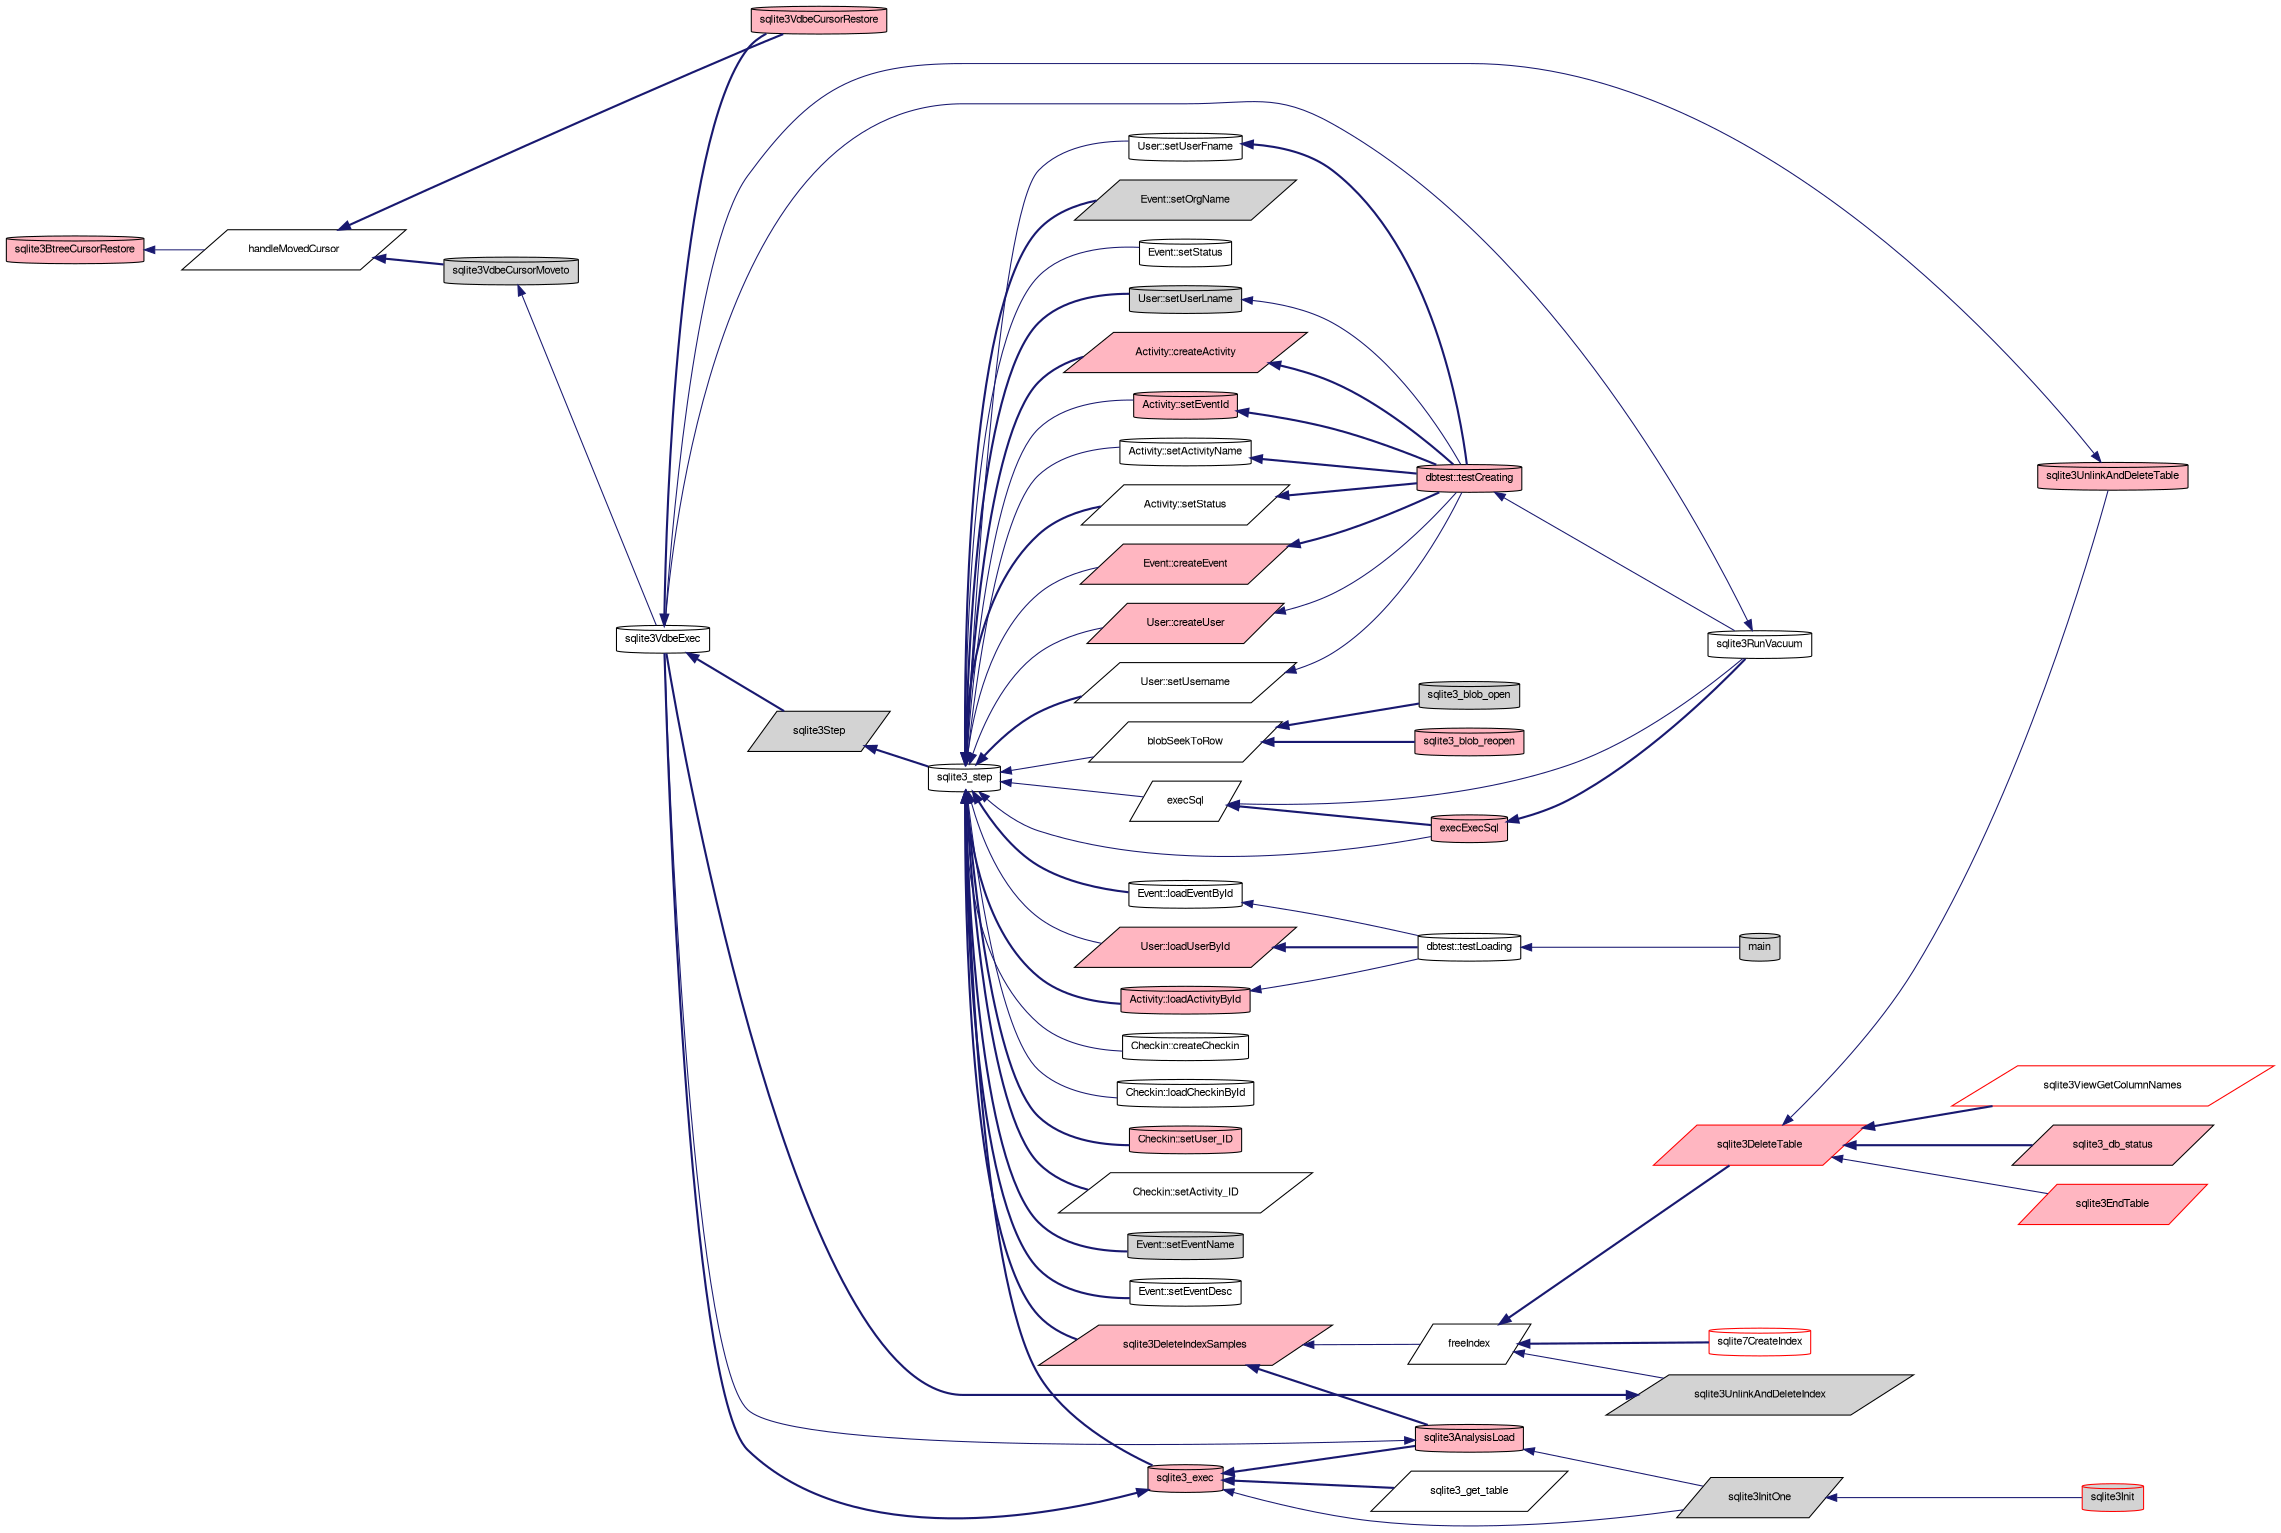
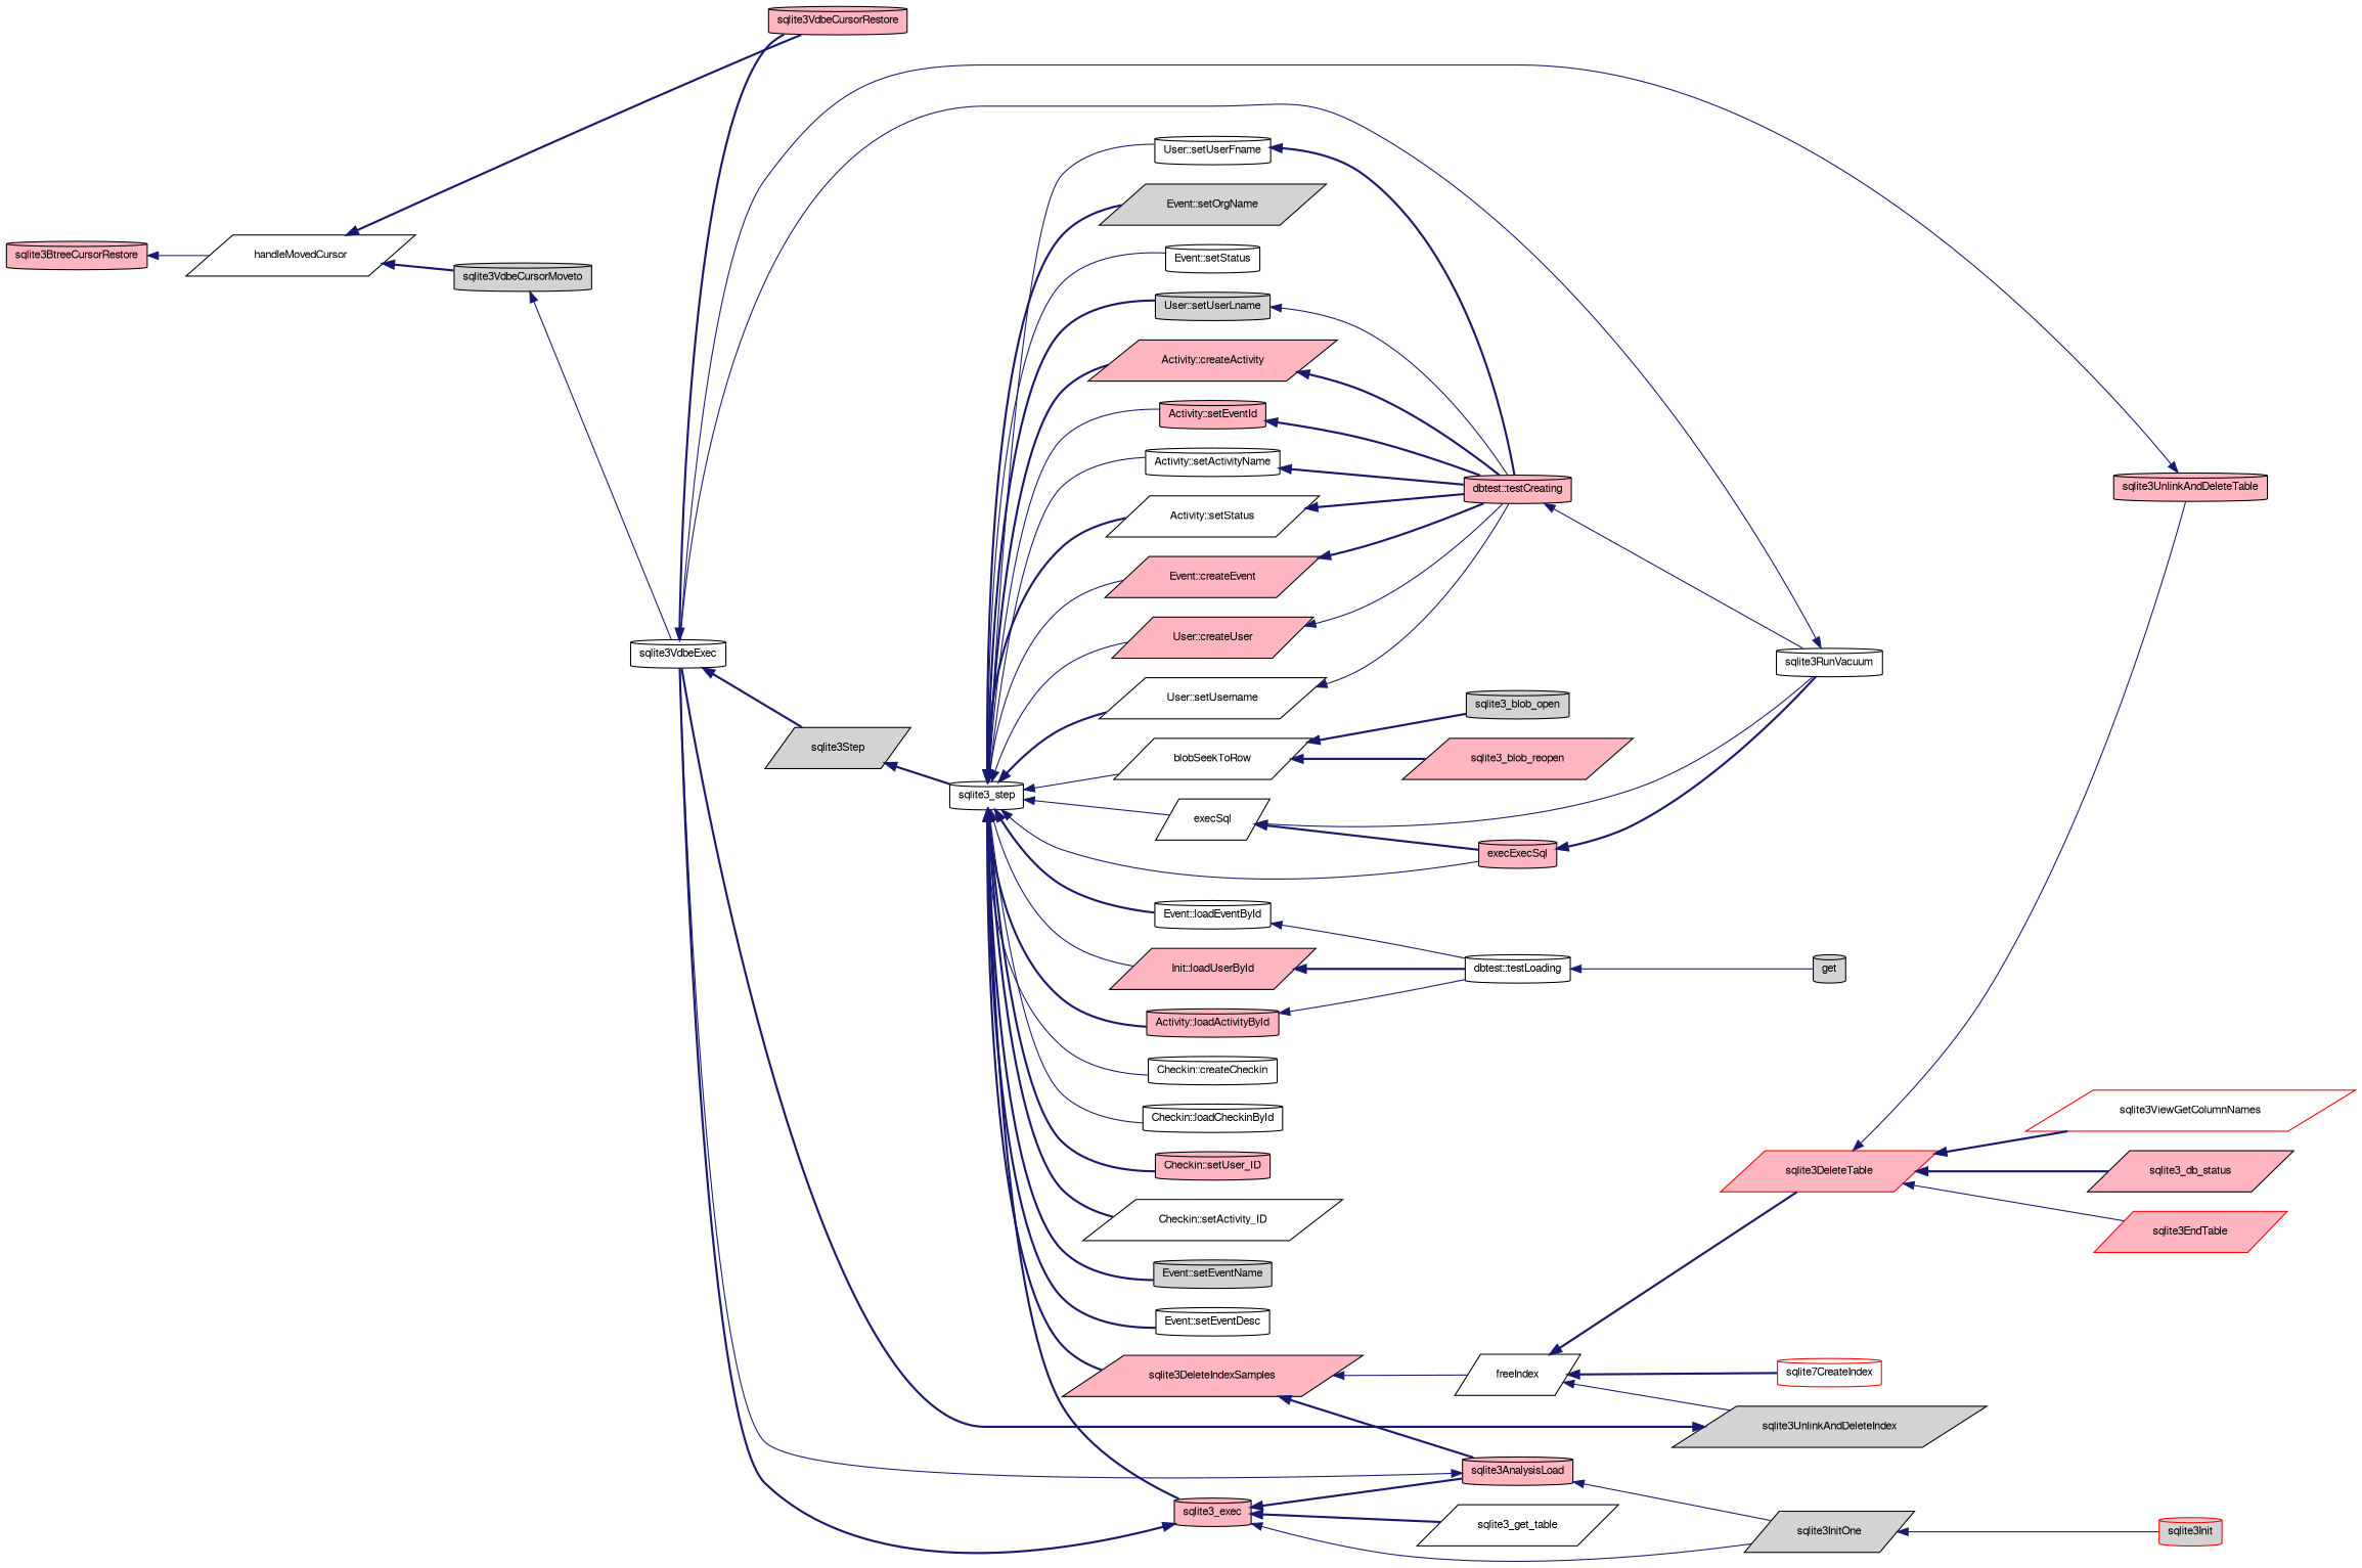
  digraph {
    rankdir=LR
    node [color=black fillcolor=white fontname=FreeSans fontsize=10 shape=cylinder style=filled]
    edge [color=midnightblue dir=back fontname=FreeSans fontsize=10 labelfontname=FreeSans labelfontsize=10 style=bold]
    n1 [fillcolor=lightpink fontcolor=black height=0.2 label=sqlite3BtreeCursorRestore width=0.4]
    n2 [height=0.2 label=handleMovedCursor shape=parallelogram width=0.4]
    n3 [fillcolor=lightpink height=0.2 label=sqlite3VdbeCursorRestore width=0.4]
    n4 [fillcolor=lightgrey height=0.2 label=sqlite3VdbeCursorMoveto width=0.4]
    n5 [height=0.2 label=sqlite3VdbeExec width=0.4]
    n6 [fillcolor=lightgrey height=0.2 label=sqlite3Step shape=parallelogram width=0.4]
    n7 [height=0.2 label=sqlite3_step width=0.4]
    n8 [fillcolor=lightpink height=0.2 label="Activity::createActivity" shape=parallelogram width=0.4]
    n9 [fillcolor=lightpink height=0.2 label="Activity::loadActivityById" width=0.4]
    n10 [fillcolor=lightpink height=0.2 label="Activity::setEventId" width=0.4]
    n11 [height=0.2 label="Activity::setActivityName" width=0.4]
    n12 [height=0.2 label="Activity::setStatus" shape=parallelogram width=0.4]
    n13 [height=0.2 label="Checkin::createCheckin" width=0.4]
    n14 [height=0.2 label="Checkin::loadCheckinById" width=0.4]
    n15 [fillcolor=lightpink height=0.2 label="Checkin::setUser_ID" width=0.4]
    n16 [height=0.2 label="Checkin::setActivity_ID" shape=parallelogram width=0.4]
    n17 [fillcolor=lightpink height=0.2 label="Event::createEvent" shape=parallelogram width=0.4]
    n18 [height=0.2 label="Event::loadEventById" width=0.4]
    n19 [fillcolor=lightgrey height=0.2 label="Event::setEventName" width=0.4]
    n20 [height=0.2 label="Event::setEventDesc" width=0.4]
    n21 [fillcolor=lightgrey height=0.2 label="Event::setOrgName" shape=parallelogram width=0.4]
    n22 [height=0.2 label="Event::setStatus" width=0.4]
    n23 [height=0.2 label=blobSeekToRow shape=parallelogram width=0.4]
    n24 [fillcolor=lightpink height=0.2 label=sqlite3DeleteIndexSamples shape=parallelogram width=0.4]
    n25 [fillcolor=lightpink height=0.2 label=sqlite3_exec width=0.4]
    n26 [height=0.2 label=execSql shape=parallelogram width=0.4]
    n27 [fillcolor=lightpink height=0.2 label=execExecSql width=0.4]
    n28 [fillcolor=lightpink height=0.2 label="User::createUser" shape=parallelogram width=0.4]
-   n29 [fillcolor=lightpink height=0.2 label="User::loadUserById" shape=parallelogram width=0.4]
+   n29 [fillcolor=lightpink height=0.2 label="Init::loadUserById" shape=parallelogram width=0.4]
    n30 [height=0.2 label="User::setUsername" shape=parallelogram width=0.4]
    n31 [height=0.2 label="User::setUserFname" width=0.4]
    n32 [fillcolor=lightgrey height=0.2 label="User::setUserLname" width=0.4]
    n33 [fillcolor=lightpink height=0.2 label="dbtest::testCreating" width=0.4]
    n34 [height=0.2 label="dbtest::testLoading" width=0.4]
    n35 [fillcolor=lightgrey height=0.2 label=sqlite3_blob_open width=0.4]
-   n36 [fillcolor=lightpink height=0.2 label=sqlite3_blob_reopen width=0.4]
+   n36 [fillcolor=lightpink height=0.2 label=sqlite3_blob_reopen shape=parallelogram width=0.4]
    n37 [fillcolor=lightpink height=0.2 label=sqlite3AnalysisLoad width=0.4]
    n38 [height=0.2 label=freeIndex shape=parallelogram width=0.4]
    n39 [fillcolor=lightgrey height=0.2 label=sqlite3InitOne shape=parallelogram width=0.4]
    n40 [height=0.2 label=sqlite3_get_table shape=parallelogram width=0.4]
    n41 [height=0.2 label=sqlite3RunVacuum width=0.4]
-   n42 [fillcolor=lightgrey height=0.2 label=main width=0.4]
+   n42 [fillcolor=lightgrey height=0.2 label=get width=0.4]
    n43 [fillcolor=lightgrey height=0.2 label=sqlite3UnlinkAndDeleteIndex shape=parallelogram width=0.4]
    n44 [color=red fillcolor=lightpink height=0.2 label=sqlite3DeleteTable shape=parallelogram width=0.4]
    n45 [color=red height=0.2 label=sqlite7CreateIndex width=0.4]
    n46 [color=red fillcolor=lightgrey height=0.2 label=sqlite3Init width=0.4]
    n47 [fillcolor=lightpink height=0.2 label=sqlite3_db_status shape=parallelogram width=0.4]
    n48 [fillcolor=lightpink height=0.2 label=sqlite3UnlinkAndDeleteTable width=0.4]
    n49 [color=red fillcolor=lightpink height=0.2 label=sqlite3EndTable shape=parallelogram width=0.4]
    n50 [color=red height=0.2 label=sqlite3ViewGetColumnNames shape=parallelogram width=0.4]
    n1 -> n2 [style=solid]
    n2 -> n3
    n2 -> n4
    n4 -> n5 [style=solid]
    n5 -> n3
    n5 -> n6
    n6 -> n7
    n7 -> n8
    n7 -> n9
    n7 -> n10 [style=solid]
    n7 -> n11 [style=solid]
    n7 -> n12
    n7 -> n13 [style=solid]
    n7 -> n14 [style=solid]
    n7 -> n15
    n7 -> n16
    n7 -> n17 [style=solid]
    n7 -> n18
    n7 -> n19
    n7 -> n20
    n7 -> n21
    n7 -> n22 [style=solid]
    n7 -> n23 [style=solid]
    n7 -> n24
    n7 -> n25
    n7 -> n26 [style=solid]
    n7 -> n27 [style=solid]
    n7 -> n28 [style=solid]
    n7 -> n29 [style=solid]
    n7 -> n30
    n7 -> n31 [style=solid]
    n7 -> n32
    n8 -> n33
    n9 -> n34 [style=solid]
    n10 -> n33
    n11 -> n33
    n12 -> n33
    n17 -> n33
    n18 -> n34 [style=solid]
    n23 -> n35
    n23 -> n36
    n24 -> n37
    n24 -> n38 [style=solid]
    n25 -> n5
    n25 -> n37
    n25 -> n39 [style=solid]
    n25 -> n40
    n26 -> n27
    n26 -> n41 [style=solid]
    n27 -> n41
    n28 -> n33 [style=solid]
    n29 -> n34
    n30 -> n33 [style=solid]
    n31 -> n33
    n32 -> n33 [style=solid]
    n33 -> n41 [style=solid]
    n34 -> n42 [style=solid]
    n37 -> n5 [style=solid]
    n37 -> n39 [style=solid]
    n38 -> n43 [style=solid]
    n38 -> n44
    n38 -> n45
    n39 -> n46 [style=solid]
    n41 -> n5 [style=solid]
    n43 -> n5
    n44 -> n47
    n44 -> n48 [style=solid]
    n44 -> n49 [style=solid]
    n44 -> n50
    n48 -> n5 [style=solid]
  }
